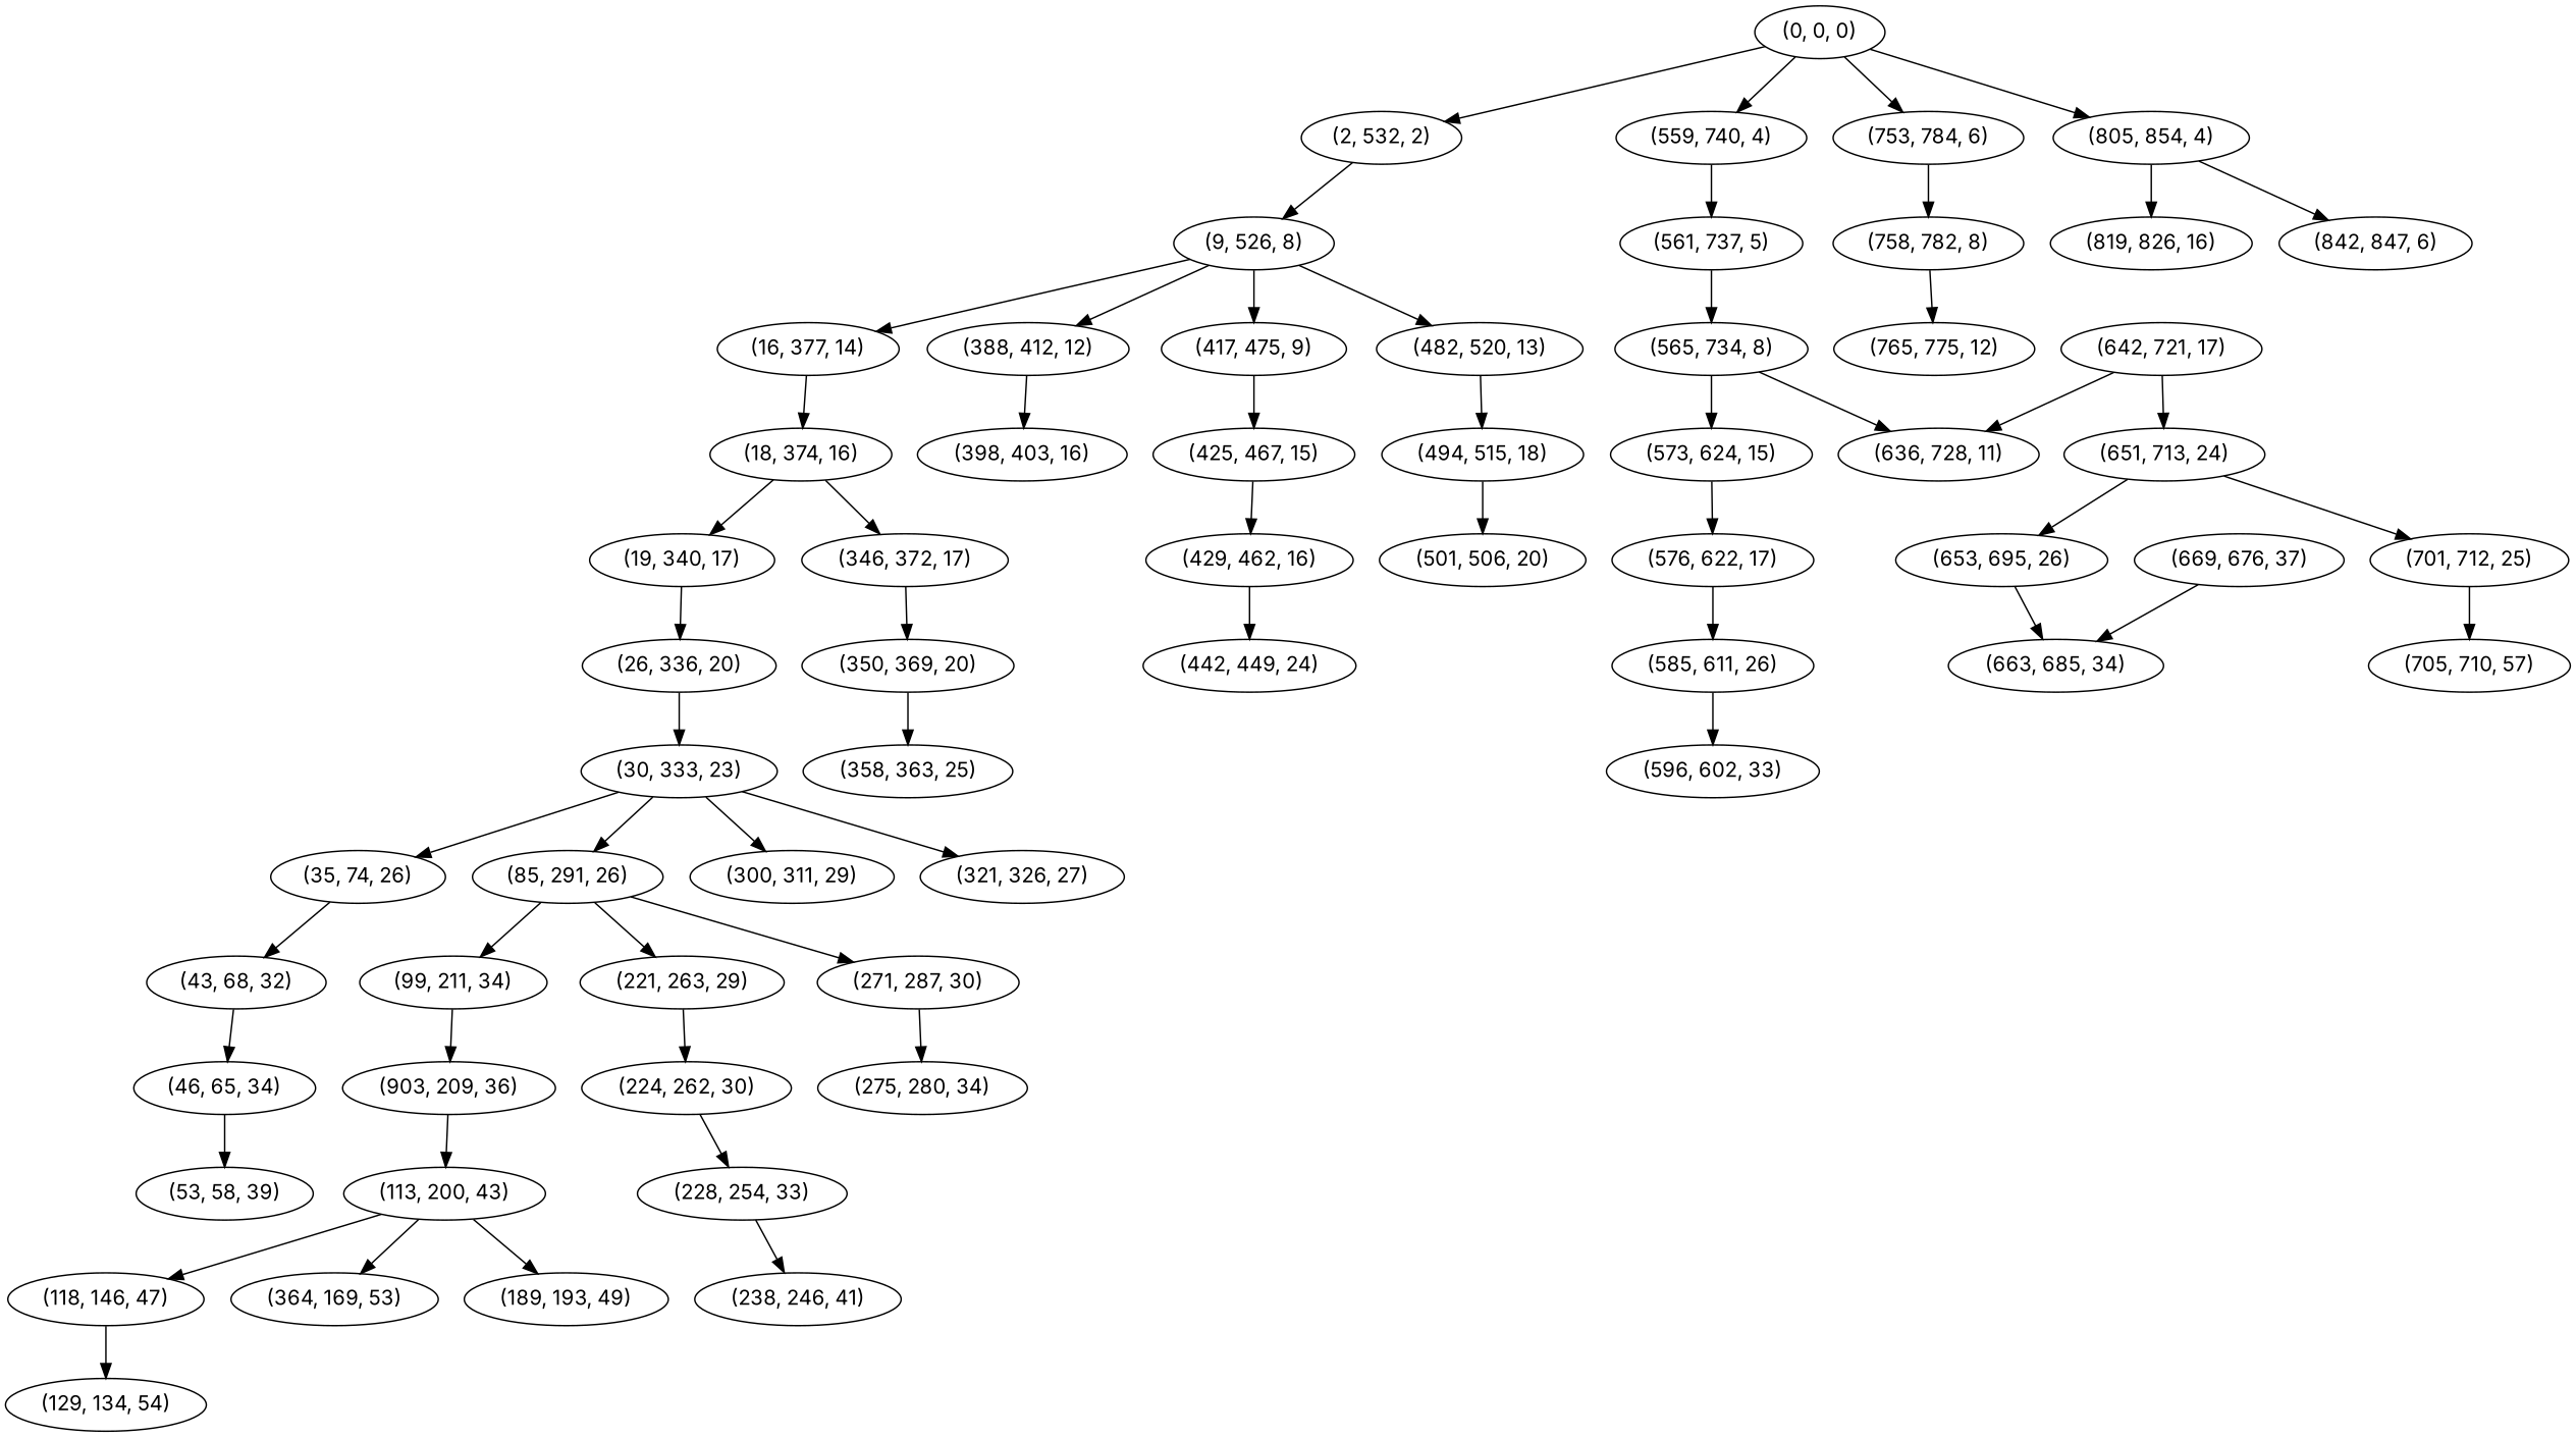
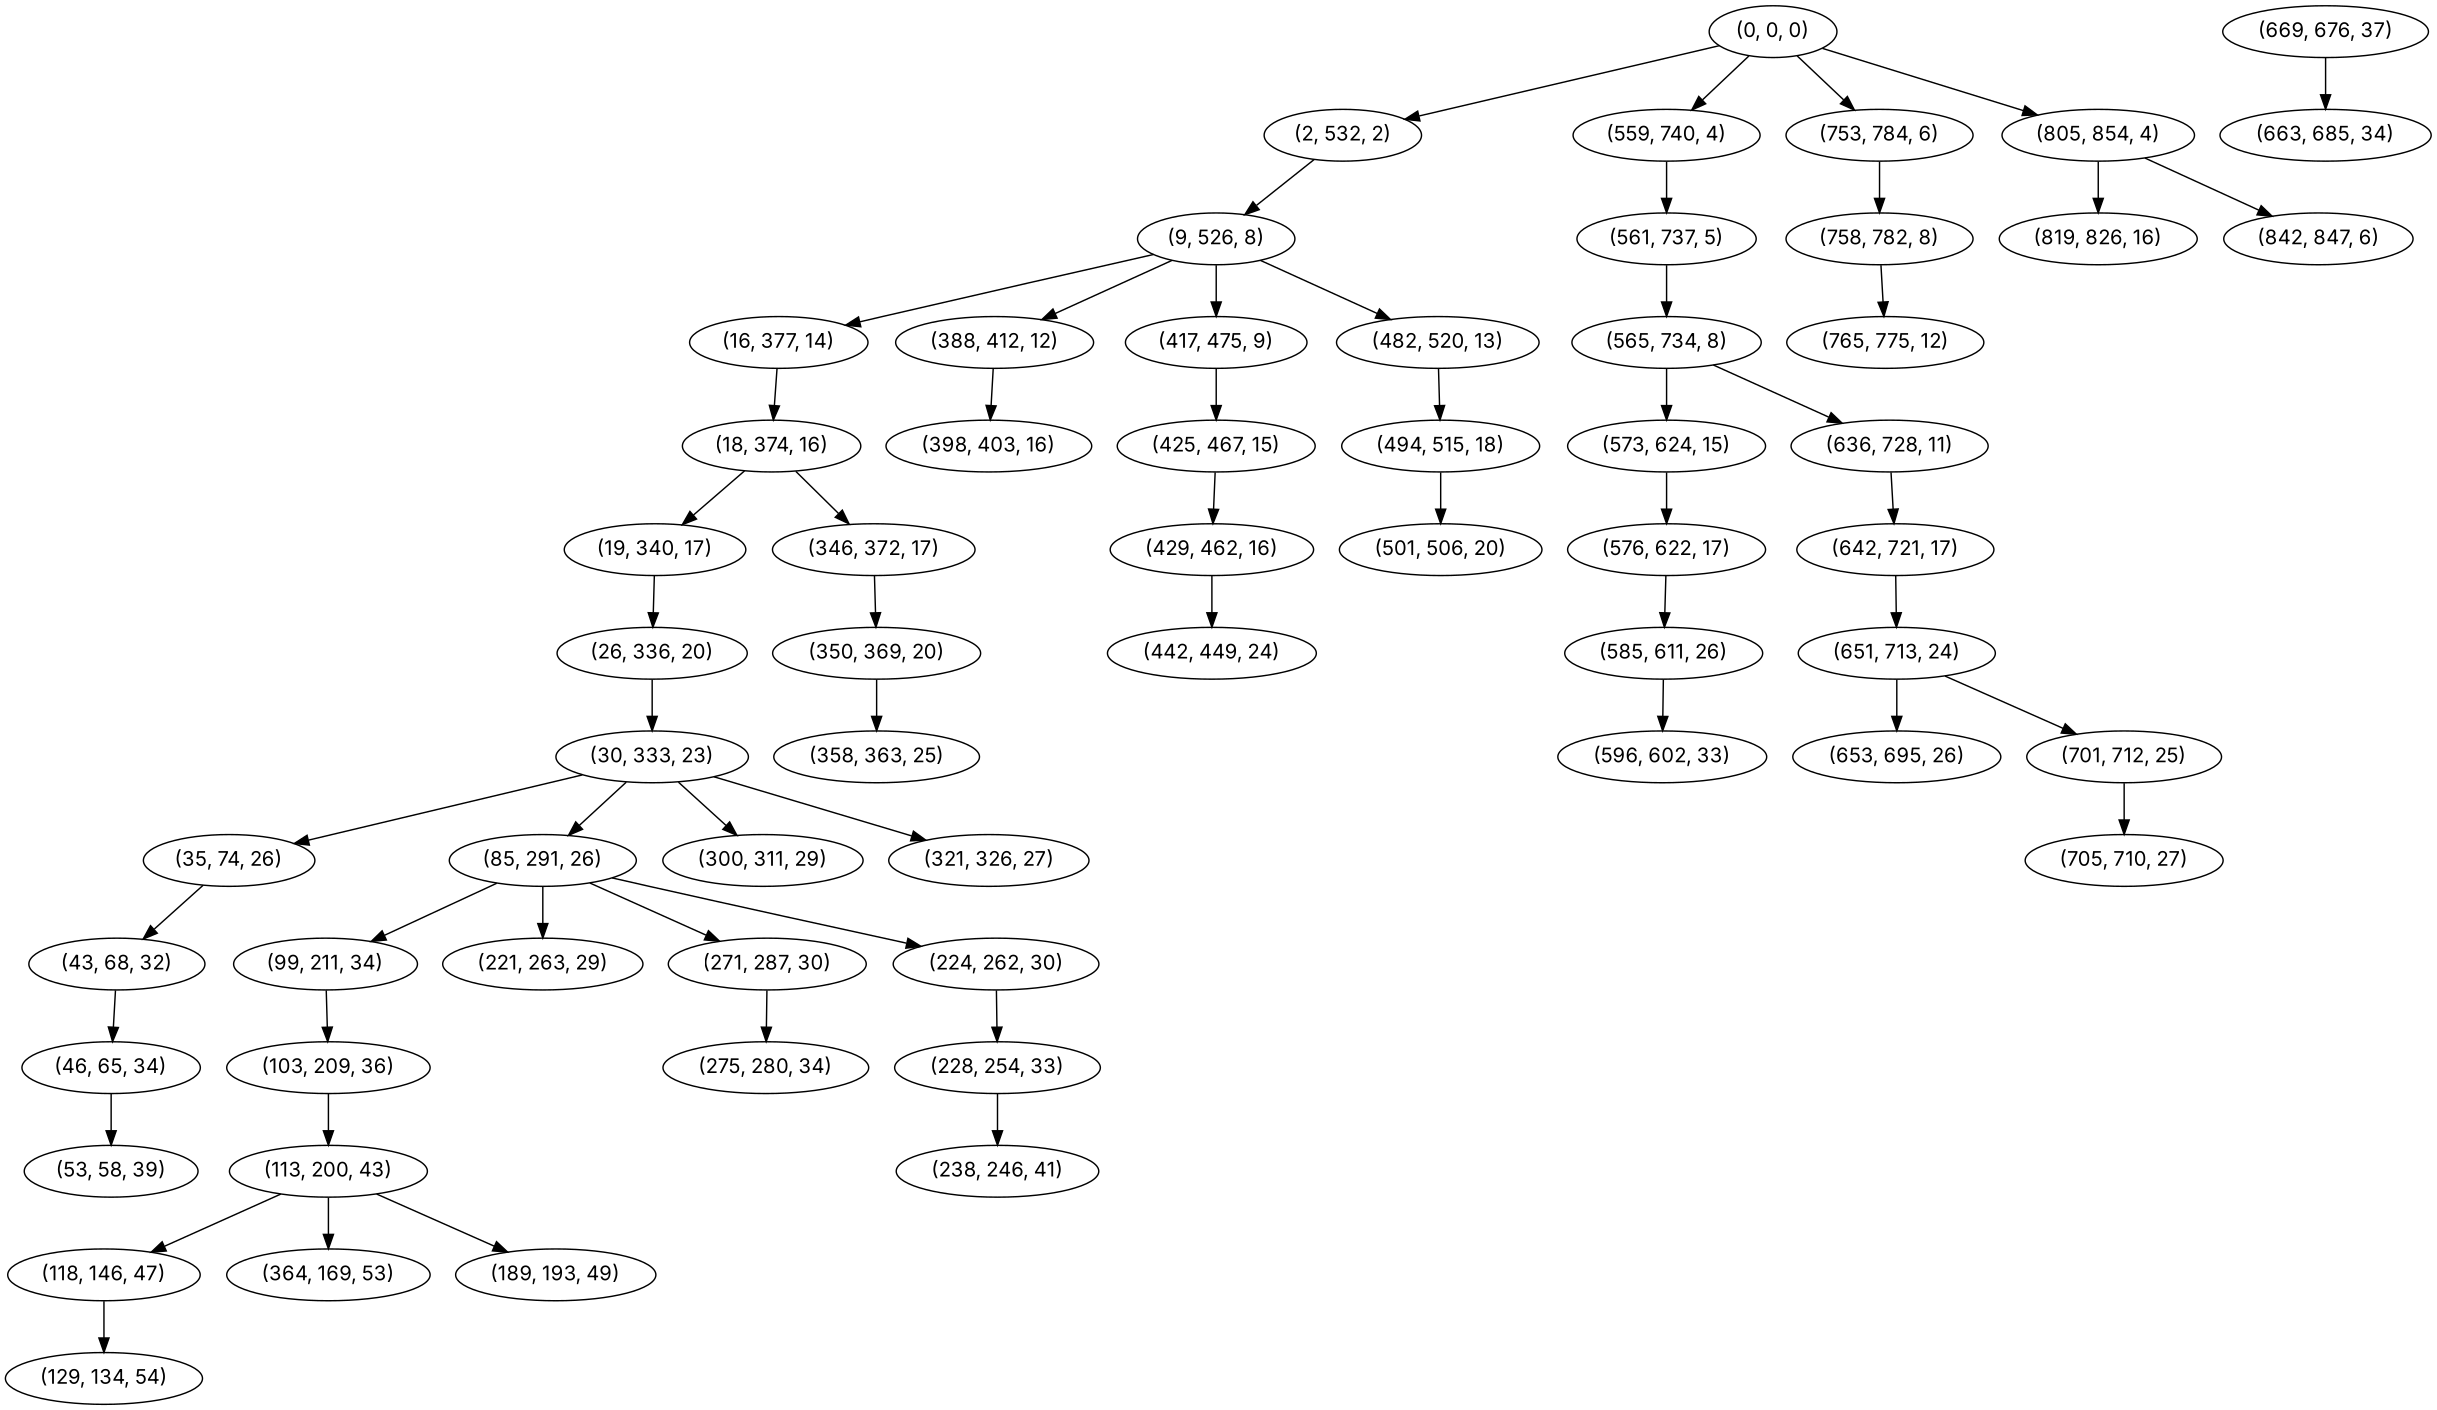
  digraph {
    fontname=Inter
    node [fontname=Inter]
    edge [fontname=Inter]
    "(0, 0, 0)"
    "(2, 532, 2)"
    "(559, 740, 4)"
    "(753, 784, 6)"
    "(805, 854, 4)"
    "(9, 526, 8)"
    "(561, 737, 5)"
    "(758, 782, 8)"
    "(819, 826, 16)"
    "(842, 847, 6)"
    "(16, 377, 14)"
    "(388, 412, 12)"
    "(417, 475, 9)"
    n14 [label="(482, 520, 13)"]
    "(18, 374, 16)"
    "(398, 403, 16)"
    "(425, 467, 15)"
    "(494, 515, 18)"
    "(19, 340, 17)"
    "(346, 372, 17)"
    "(26, 336, 20)"
    "(350, 369, 20)"
    "(30, 333, 23)"
    "(35, 74, 26)"
    "(85, 291, 26)"
    "(300, 311, 29)"
    "(321, 326, 27)"
    "(43, 68, 32)"
    "(99, 211, 34)"
    "(221, 263, 29)"
    "(271, 287, 30)"
    "(46, 65, 34)"
    "(53, 58, 39)"
-   "(103, 209, 36)" [label="(903, 209, 36)"]
+   "(103, 209, 36)"
    "(224, 262, 30)"
    "(275, 280, 34)"
    "(113, 200, 43)"
    "(118, 146, 47)"
    n39 [label="(364, 169, 53)"]
    "(189, 193, 49)"
    "(129, 134, 54)"
    "(228, 254, 33)"
    "(238, 246, 41)"
    "(358, 363, 25)"
    "(429, 462, 16)"
    "(442, 449, 24)"
    "(501, 506, 20)"
    "(565, 734, 8)"
    "(573, 624, 15)"
    "(636, 728, 11)"
    "(576, 622, 17)"
    "(642, 721, 17)"
    "(585, 611, 26)"
    "(596, 602, 33)"
    "(651, 713, 24)"
    "(653, 695, 26)"
    "(701, 712, 25)"
    "(663, 685, 34)"
-   "(705, 710, 27)" [label="(705, 710, 57)"]
+   "(705, 710, 27)"
    "(669, 676, 37)"
    "(765, 775, 12)"
    "(0, 0, 0)" -> "(2, 532, 2)"
    "(0, 0, 0)" -> "(559, 740, 4)"
    "(0, 0, 0)" -> "(753, 784, 6)"
    "(0, 0, 0)" -> "(805, 854, 4)"
    "(2, 532, 2)" -> "(9, 526, 8)"
    "(559, 740, 4)" -> "(561, 737, 5)"
    "(753, 784, 6)" -> "(758, 782, 8)"
    "(805, 854, 4)" -> "(819, 826, 16)"
    "(805, 854, 4)" -> "(842, 847, 6)"
    "(9, 526, 8)" -> "(16, 377, 14)"
    "(9, 526, 8)" -> "(388, 412, 12)"
    "(9, 526, 8)" -> "(417, 475, 9)"
    "(9, 526, 8)" -> n14
    "(561, 737, 5)" -> "(565, 734, 8)"
    "(758, 782, 8)" -> "(765, 775, 12)"
    "(16, 377, 14)" -> "(18, 374, 16)"
    "(388, 412, 12)" -> "(398, 403, 16)"
    "(417, 475, 9)" -> "(425, 467, 15)"
    n14 -> "(494, 515, 18)"
    "(18, 374, 16)" -> "(19, 340, 17)"
    "(18, 374, 16)" -> "(346, 372, 17)"
    "(425, 467, 15)" -> "(429, 462, 16)"
    "(494, 515, 18)" -> "(501, 506, 20)"
    "(19, 340, 17)" -> "(26, 336, 20)"
    "(346, 372, 17)" -> "(350, 369, 20)"
    "(26, 336, 20)" -> "(30, 333, 23)"
    "(350, 369, 20)" -> "(358, 363, 25)"
    "(30, 333, 23)" -> "(35, 74, 26)"
    "(30, 333, 23)" -> "(85, 291, 26)"
    "(30, 333, 23)" -> "(300, 311, 29)"
    "(30, 333, 23)" -> "(321, 326, 27)"
    "(35, 74, 26)" -> "(43, 68, 32)"
    "(85, 291, 26)" -> "(99, 211, 34)"
    "(85, 291, 26)" -> "(221, 263, 29)"
    "(85, 291, 26)" -> "(271, 287, 30)"
    "(43, 68, 32)" -> "(46, 65, 34)"
    "(99, 211, 34)" -> "(103, 209, 36)"
-   "(221, 263, 29)" -> "(224, 262, 30)"
+   "(85, 291, 26)" -> "(224, 262, 30)"
    "(271, 287, 30)" -> "(275, 280, 34)"
    "(46, 65, 34)" -> "(53, 58, 39)"
    "(103, 209, 36)" -> "(113, 200, 43)"
    "(224, 262, 30)" -> "(228, 254, 33)"
    "(113, 200, 43)" -> "(118, 146, 47)"
    "(113, 200, 43)" -> n39
    "(113, 200, 43)" -> "(189, 193, 49)"
    "(118, 146, 47)" -> "(129, 134, 54)"
    "(228, 254, 33)" -> "(238, 246, 41)"
    "(429, 462, 16)" -> "(442, 449, 24)"
    "(565, 734, 8)" -> "(573, 624, 15)"
    "(565, 734, 8)" -> "(636, 728, 11)"
    "(573, 624, 15)" -> "(576, 622, 17)"
-   "(642, 721, 17)" -> "(636, 728, 11)"
+   "(636, 728, 11)" -> "(642, 721, 17)"
    "(576, 622, 17)" -> "(585, 611, 26)"
    "(642, 721, 17)" -> "(651, 713, 24)"
    "(585, 611, 26)" -> "(596, 602, 33)"
    "(651, 713, 24)" -> "(653, 695, 26)"
    "(651, 713, 24)" -> "(701, 712, 25)"
-   "(653, 695, 26)" -> "(663, 685, 34)"
    "(701, 712, 25)" -> "(705, 710, 27)"
    "(669, 676, 37)" -> "(663, 685, 34)"
  }
